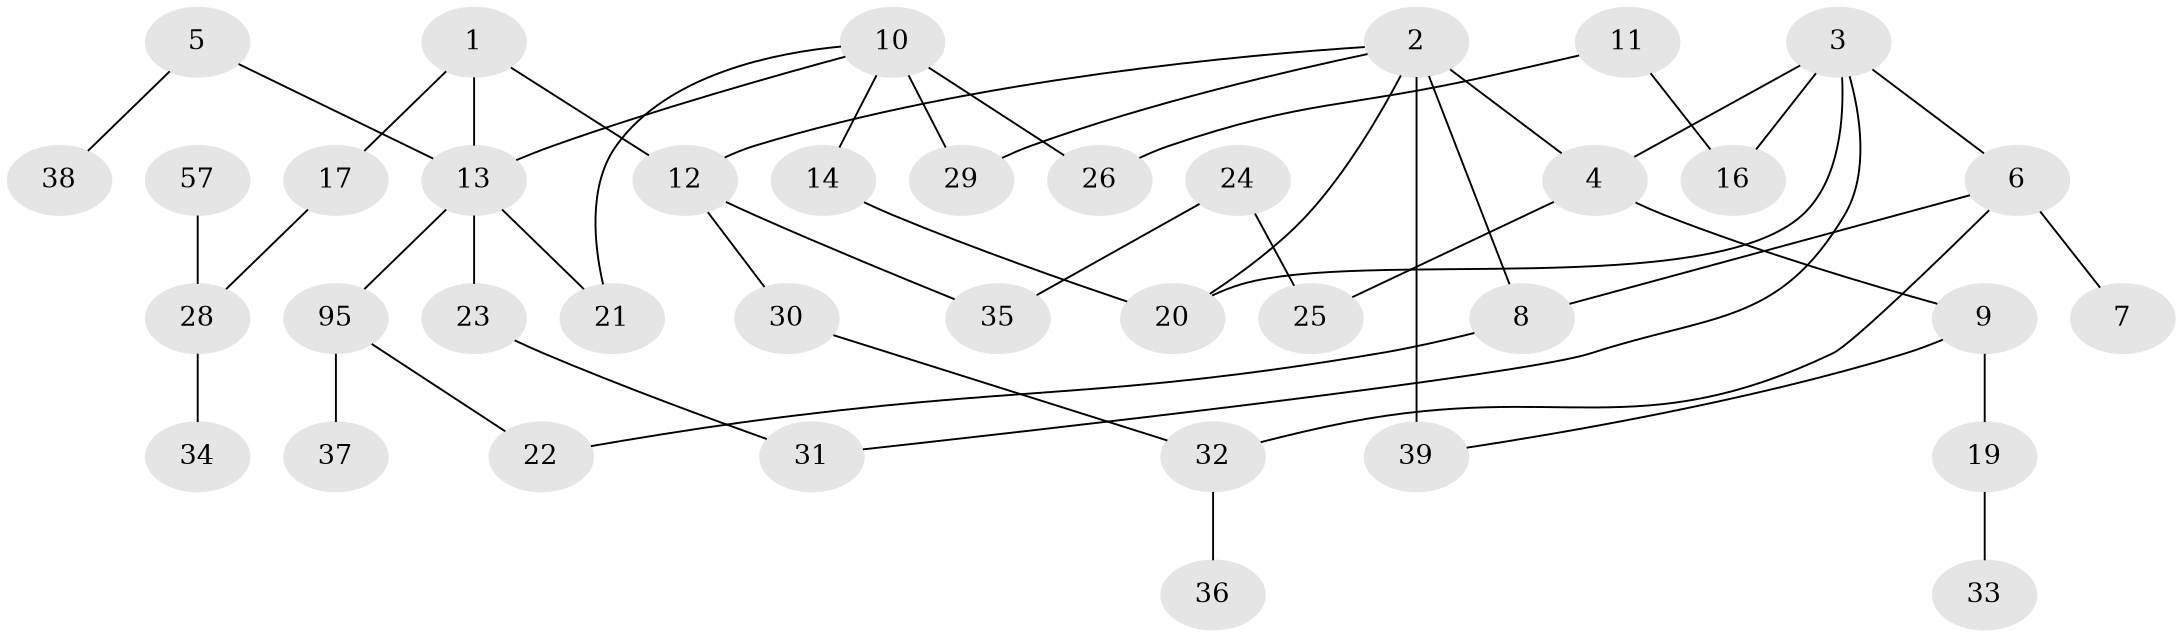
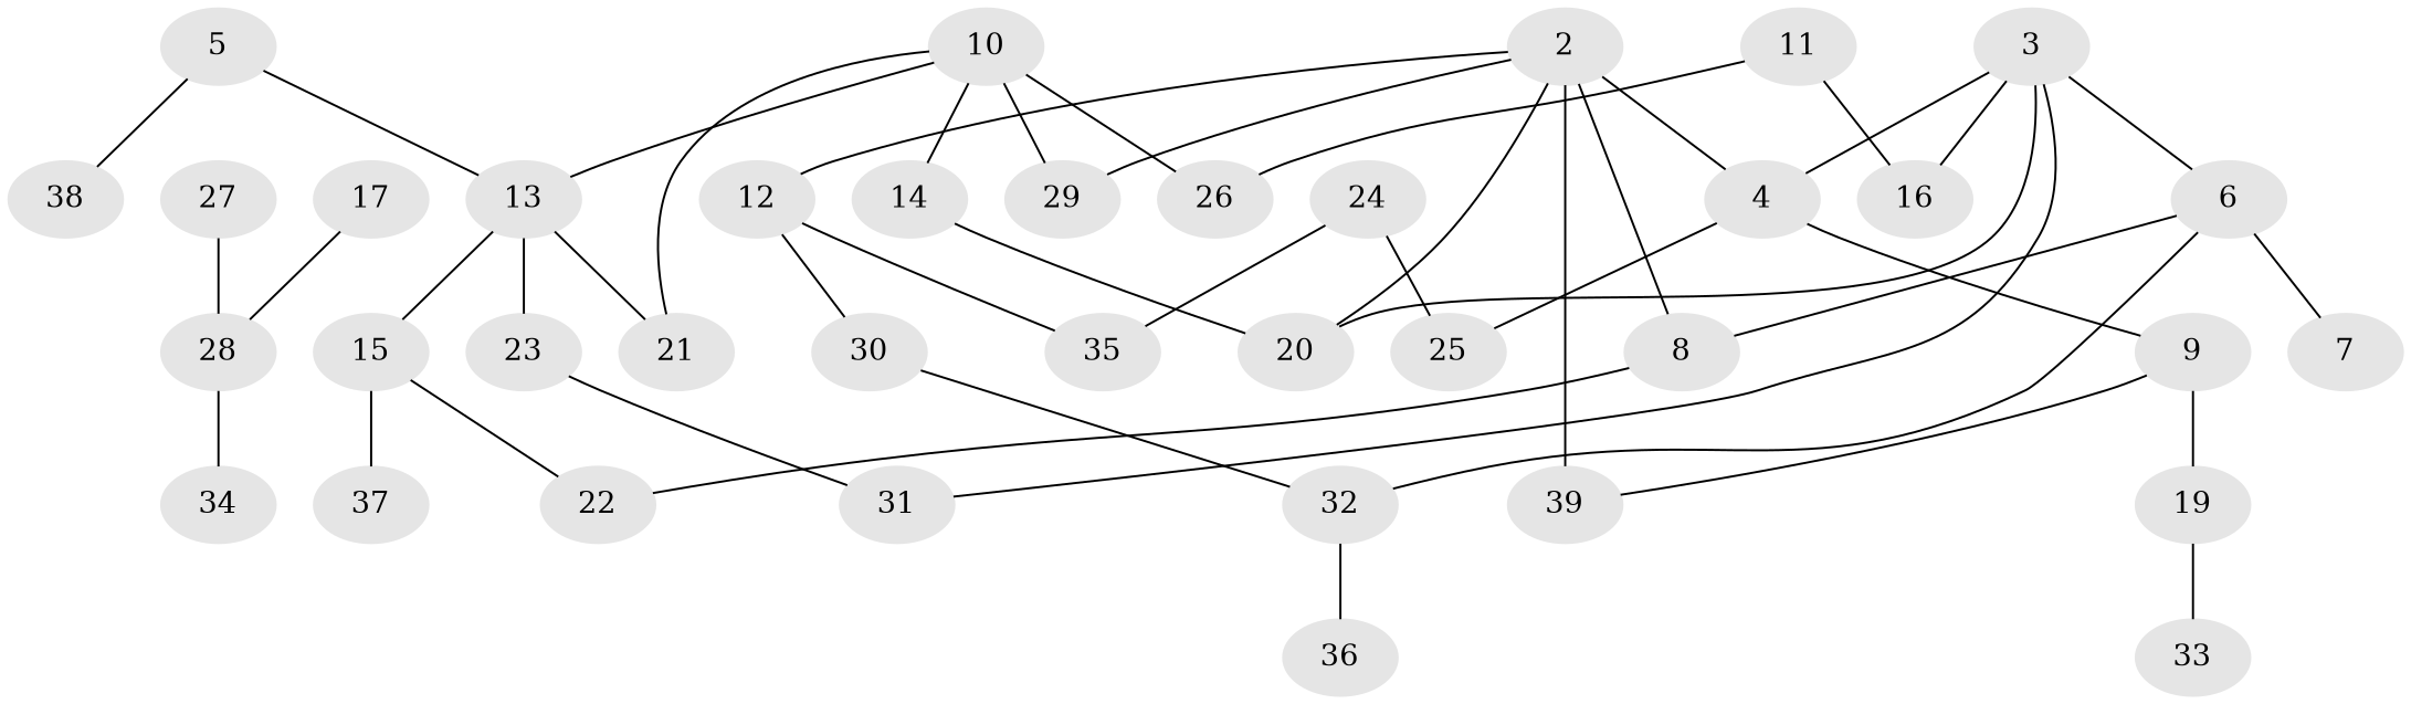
  graph {
    node [color=gray90 style=filled]
    edge [weight=1.0]
-   1
    12
    13
    17
    30
    35
    21
-   15 [label=95]
+   15
    23
    28
    2
    4
    8
    20
    29
    39
    9
    25
    22
    3
    6
    16
    31
    7
    32
    19
    5
    38
    36
    33
    10
    14
    26
    11
    37
    34
    24
-   27 [label=57]
-   1 -- 12
-   1 -- 13
-   1 -- 17
+   27
    12 -- 30
    12 -- 35
    13 -- 21
    13 -- 15
    13 -- 23 [weight=2.0]
    17 -- 28
    30 -- 32
    15 -- 22
    15 -- 37
    23 -- 31
    28 -- 34
    2 -- 12
    2 -- 4
    2 -- 8
    2 -- 20
    2 -- 29
    2 -- 39 [weight=2.0]
    4 -- 9
    4 -- 25
    8 -- 22
    9 -- 39
    9 -- 19
    3 -- 4
    3 -- 20
    3 -- 6
    3 -- 16
    3 -- 31
    6 -- 8
    6 -- 7
    6 -- 32
    32 -- 36
    19 -- 33
    5 -- 13
    5 -- 38
    10 -- 13
    10 -- 21
    10 -- 29
    10 -- 14
    10 -- 26 [weight=2.0]
    14 -- 20
    11 -- 16
    11 -- 26
    24 -- 35
    24 -- 25
    27 -- 28
  }
